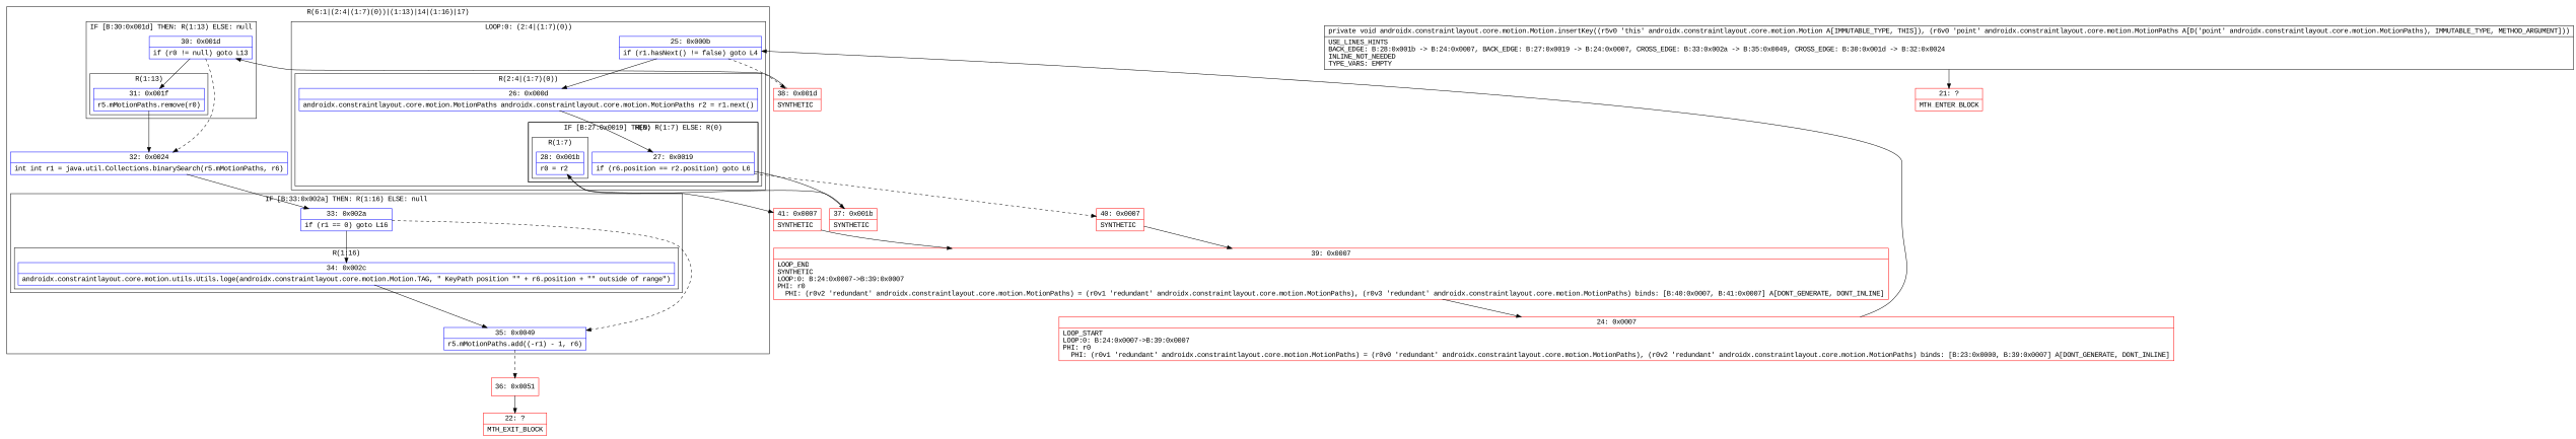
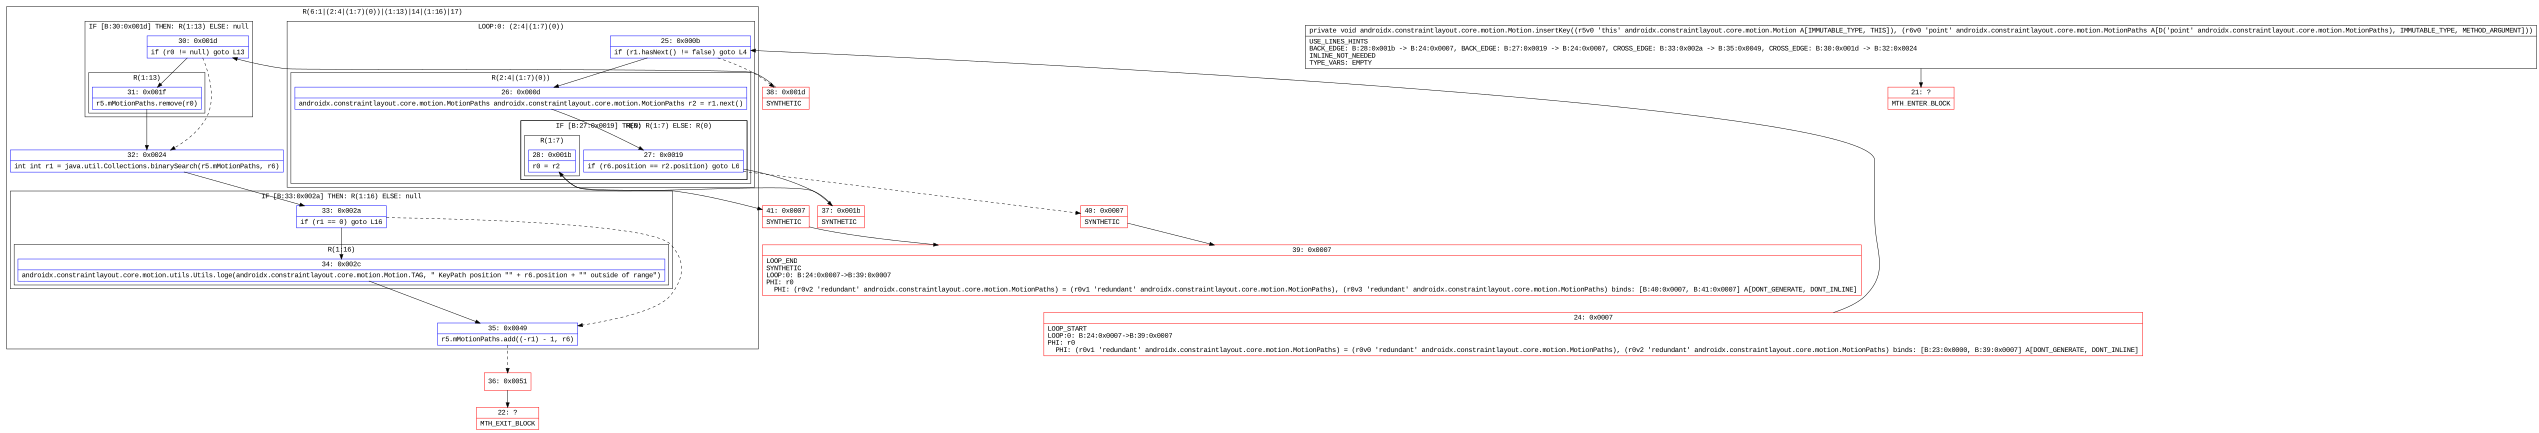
  digraph {
    fontname="Liberation Mono"
    node [color=blue fontname="Liberation Mono" shape=record]
    edge [fontname="Liberation Mono"]
    n1 [label="{28\:\ 0x001b|r0 = r2\l}"]
    n2 [label="{27\:\ 0x0019|if (r6.position == r2.position) goto L6\l}"]
    n3 [label="{26\:\ 0x000d|androidx.constraintlayout.core.motion.MotionPaths androidx.constraintlayout.core.motion.MotionPaths r2 = r1.next()\l}"]
    n4 [label="{25\:\ 0x000b|if (r1.hasNext() != false) goto L4\l}"]
    n5 [label="{31\:\ 0x001f|r5.mMotionPaths.remove(r0)\l}"]
    n6 [label="{30\:\ 0x001d|if (r0 != null) goto L13\l}"]
    n7 [label="{34\:\ 0x002c|androidx.constraintlayout.core.motion.utils.Utils.loge(androidx.constraintlayout.core.motion.Motion.TAG, \" KeyPath position \"\" + r6.position + \"\" outside of range\")\l}"]
    n8 [label="{33\:\ 0x002a|if (r1 == 0) goto L16\l}"]
    n9 [label="{32\:\ 0x0024|int int r1 = java.util.Collections.binarySearch(r5.mMotionPaths, r6)\l}"]
    n10 [label="{35\:\ 0x0049|r5.mMotionPaths.add((\-r1) \- 1, r6)\l}"]
    n11 [color=red label="{41\:\ 0x0007|SYNTHETIC\l}"]
    n12 [color=red label="{37\:\ 0x001b|SYNTHETIC\l}"]
    n13 [color=red label="{40\:\ 0x0007|SYNTHETIC\l}"]
    n14 [color=red label="{38\:\ 0x001d|SYNTHETIC\l}"]
    n15 [color=red label="{36\:\ 0x0051}"]
    n16 [color=red label="{24\:\ 0x0007|LOOP_START\lLOOP:0: B:24:0x0007\-\>B:39:0x0007\lPHI: r0 \l  PHI: (r0v1 'redundant' androidx.constraintlayout.core.motion.MotionPaths) = (r0v0 'redundant' androidx.constraintlayout.core.motion.MotionPaths), (r0v2 'redundant' androidx.constraintlayout.core.motion.MotionPaths) binds: [B:23:0x0000, B:39:0x0007] A[DONT_GENERATE, DONT_INLINE]\l}"]
    n17 [color=red label="{39\:\ 0x0007|LOOP_END\lSYNTHETIC\lLOOP:0: B:24:0x0007\-\>B:39:0x0007\lPHI: r0 \l  PHI: (r0v2 'redundant' androidx.constraintlayout.core.motion.MotionPaths) = (r0v1 'redundant' androidx.constraintlayout.core.motion.MotionPaths), (r0v3 'redundant' androidx.constraintlayout.core.motion.MotionPaths) binds: [B:40:0x0007, B:41:0x0007] A[DONT_GENERATE, DONT_INLINE]\l}"]
    n18 [color=red label="{22\:\ ?|MTH_EXIT_BLOCK\l}"]
    n19 [color=red label="{21\:\ ?|MTH_ENTER_BLOCK\l}"]
    n20 [label="{private void androidx.constraintlayout.core.motion.Motion.insertKey((r5v0 'this' androidx.constraintlayout.core.motion.Motion A[IMMUTABLE_TYPE, THIS]), (r6v0 'point' androidx.constraintlayout.core.motion.MotionPaths A[D('point' androidx.constraintlayout.core.motion.MotionPaths), IMMUTABLE_TYPE, METHOD_ARGUMENT]))  | USE_LINES_HINTS\lBACK_EDGE: B:28:0x001b \-\> B:24:0x0007, BACK_EDGE: B:27:0x0019 \-\> B:24:0x0007, CROSS_EDGE: B:33:0x002a \-\> B:35:0x0049, CROSS_EDGE: B:30:0x001d \-\> B:32:0x0024\lINLINE_NOT_NEEDED\lTYPE_VARS: EMPTY\l}" color=""]
    subgraph cluster_1 {
      label="R(6:1|(2:4|(1:7)(0))|(1:13)|14|(1:16)|17)"
      n9
      n10
      subgraph cluster_2 {
        label="LOOP:0: (2:4|(1:7)(0))"
        n4
        subgraph cluster_3 {
          label="R(2:4|(1:7)(0))"
          n3
          subgraph cluster_4 {
            label="IF [B:27:0x0019] THEN: R(1:7) ELSE: R(0)"
            n2
            subgraph cluster_5 {
              label="R(1:7)"
              n1
            }
            subgraph cluster_6 {
              label="R(0)"
            }
          }
        }
      }
      subgraph cluster_7 {
        label="IF [B:30:0x001d] THEN: R(1:13) ELSE: null"
        n6
        subgraph cluster_8 {
          label="R(1:13)"
          n5
        }
      }
      subgraph cluster_9 {
        label="IF [B:33:0x002a] THEN: R(1:16) ELSE: null"
        n8
        subgraph cluster_10 {
          label="R(1:16)"
          n7
        }
      }
    }
    n1 -> n11
    n2 -> n12
    n2 -> n13 [style=dashed]
    n3 -> n2
    n4 -> n3
    n4 -> n14 [style=dashed]
    n5 -> n9
    n6 -> n5
    n6 -> n9 [style=dashed]
    n7 -> n10
    n8 -> n7
    n8 -> n10 [style=dashed]
    n9 -> n8
    n10 -> n15 [style=dashed]
    n11 -> n17
    n12 -> n1
    n13 -> n17
    n14 -> n6
    n15 -> n18
    n16 -> n4
-   n17 -> n16
    n20 -> n19
  }
